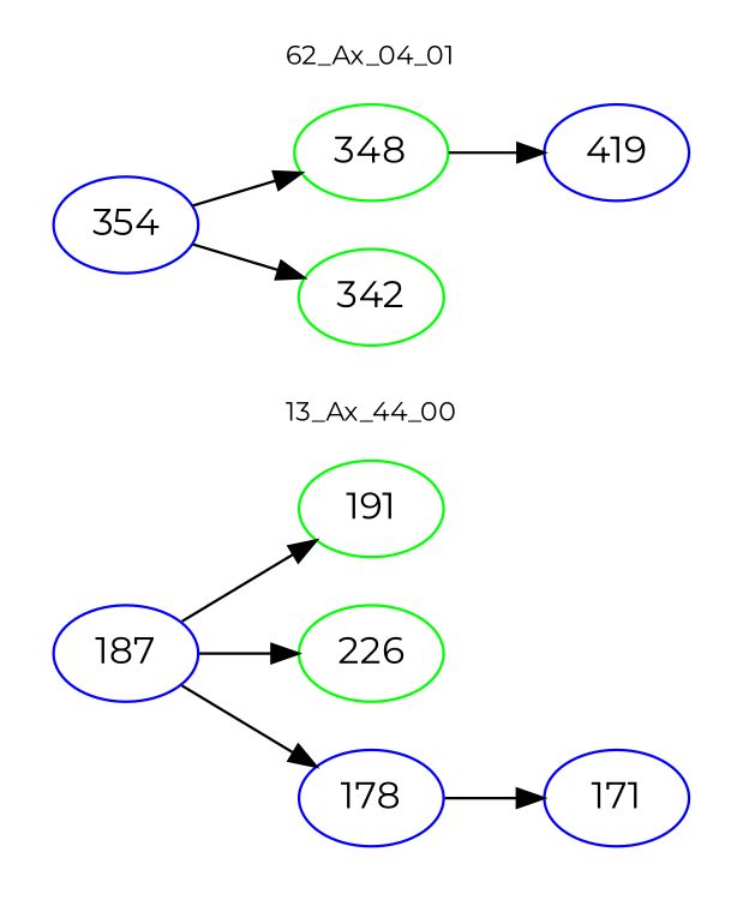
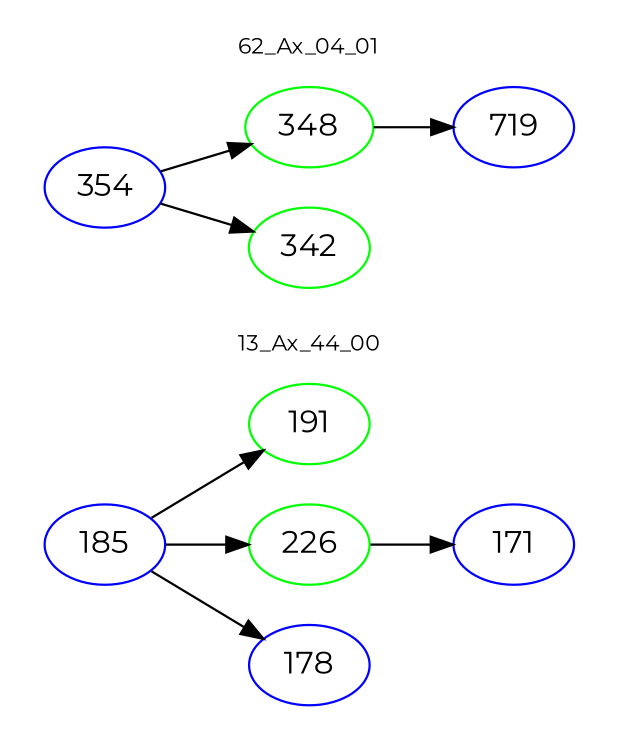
  digraph {
    fontname=Montserrat
    rankdir=LR
    node [color=blue fontname=Montserrat]
    edge [color=black fontname=Montserrat]
-   n1 [label=187]
+   n1 [label=185]
    n2 [label=178]
    n3 [color=green label=226]
    n4 [color=green label=191]
    n5 [label=171]
    n6 [label=354]
    n7 [color=green label=342]
    n8 [color=green label=348]
-   n9 [label=419]
+   n9 [label=719]
    subgraph cluster_1 {
      color=white
      fontsize=10
      label="13_Ax_44_00"
      n1
      n2
      n3
      n4
      n5
    }
    subgraph cluster_2 {
      color=white
      fontsize=10
      label="62_Ax_04_01"
      n6
      n7
      n8
      n9
    }
    n1 -> n2
    n1 -> n3
    n1 -> n4
-   n2 -> n5
+   n3 -> n5
    n6 -> n7
    n6 -> n8
    n8 -> n9
  }
